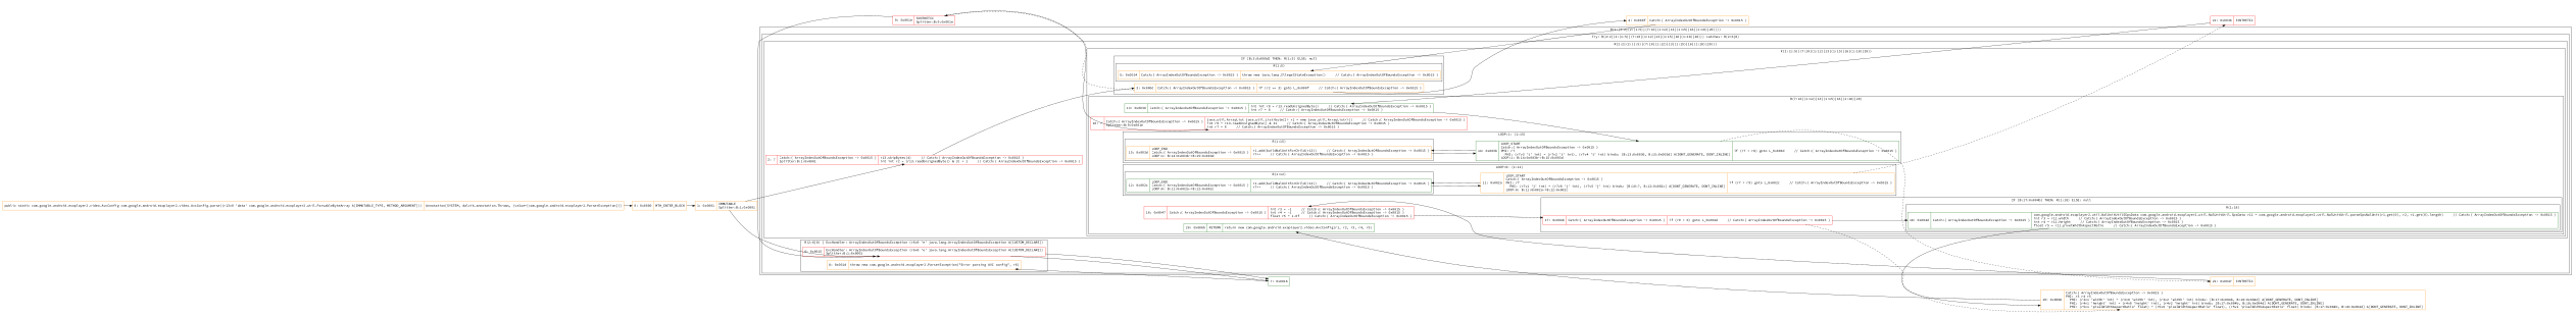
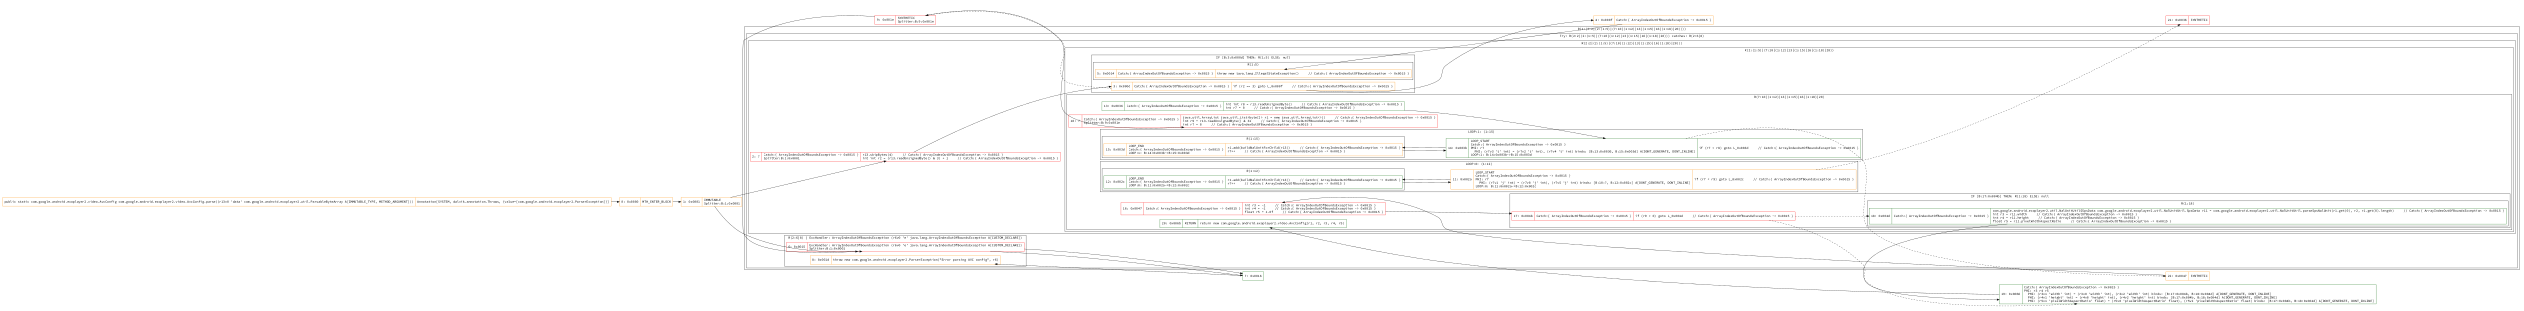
  digraph {
    fontname="Source Code Pro"
    rankdir=LR
    node [color=darkorange fontname="Source Code Pro" shape=record]
    edge [fontname="Source Code Pro"]
    n1 [label="{5\:\ 0x0014|Catch:\{ ArrayIndexOutOfBoundsException \-\> 0x0015 \}\l|throw new java.lang.IllegalStateException()     \/\/ Catch:\{ ArrayIndexOutOfBoundsException \-\> 0x0015 \}\l}"]
    n2 [label="{3\:\ 0x000d|Catch:\{ ArrayIndexOutOfBoundsException \-\> 0x0015 \}\l|if (r2 == 3) goto L_0x000f     \/\/ Catch:\{ ArrayIndexOutOfBoundsException \-\> 0x0015 \}\l}"]
    n3 [color=darkgreen label="{12\:\ 0x002c|LOOP_END\lCatch:\{ ArrayIndexOutOfBoundsException \-\> 0x0015 \}\lLOOP:0: B:11:0x002a\-\>B:12:0x002c\l|r1.add(buildNalUnitForChild(r13))     \/\/ Catch:\{ ArrayIndexOutOfBoundsException \-\> 0x0015 \}\lr7++     \/\/ Catch:\{ ArrayIndexOutOfBoundsException \-\> 0x0015 \}\l}"]
    n4 [label="{11\:\ 0x002a|LOOP_START\lCatch:\{ ArrayIndexOutOfBoundsException \-\> 0x0015 \}\lPHI: r7 \l  PHI: (r7v1 'j' int) = (r7v0 'j' int), (r7v5 'j' int) binds: [B:10:?, B:12:0x002c] A[DONT_GENERATE, DONT_INLINE]\lLOOP:0: B:11:0x002a\-\>B:12:0x002c\l|if (r7 \< r9) goto L_0x002c     \/\/ Catch:\{ ArrayIndexOutOfBoundsException \-\> 0x0015 \}\l}"]
    n5 [label="{15\:\ 0x003d|LOOP_END\lCatch:\{ ArrayIndexOutOfBoundsException \-\> 0x0015 \}\lLOOP:1: B:14:0x003b\-\>B:15:0x003d\l|r1.add(buildNalUnitForChild(r13))     \/\/ Catch:\{ ArrayIndexOutOfBoundsException \-\> 0x0015 \}\lr7++     \/\/ Catch:\{ ArrayIndexOutOfBoundsException \-\> 0x0015 \}\l}"]
    n6 [color=darkgreen label="{14\:\ 0x003b|LOOP_START\lCatch:\{ ArrayIndexOutOfBoundsException \-\> 0x0015 \}\lPHI: r7 \l  PHI: (r7v3 'j' int) = (r7v2 'j' int), (r7v4 'j' int) binds: [B:13:0x0036, B:15:0x003d] A[DONT_GENERATE, DONT_INLINE]\lLOOP:1: B:14:0x003b\-\>B:15:0x003d\l|if (r7 \< r8) goto L_0x003d     \/\/ Catch:\{ ArrayIndexOutOfBoundsException \-\> 0x0015 \}\l}"]
    n7 [color=darkgreen label="{18\:\ 0x004d|Catch:\{ ArrayIndexOutOfBoundsException \-\> 0x0015 \}\l|com.google.android.exoplayer2.util.NalUnitUtil$SpsData com.google.android.exoplayer2.util.NalUnitUtil.SpsData r11 = com.google.android.exoplayer2.util.NalUnitUtil.parseSpsNalUnit(r1.get(0), r2, r1.get(0).length)     \/\/ Catch:\{ ArrayIndexOutOfBoundsException \-\> 0x0015 \}\lint r3 = r11.width     \/\/ Catch:\{ ArrayIndexOutOfBoundsException \-\> 0x0015 \}\lint r4 = r11.height     \/\/ Catch:\{ ArrayIndexOutOfBoundsException \-\> 0x0015 \}\lfloat r5 = r11.pixelWidthAspectRatio     \/\/ Catch:\{ ArrayIndexOutOfBoundsException \-\> 0x0015 \}\l}"]
    n8 [color=red label="{17\:\ 0x004b|Catch:\{ ArrayIndexOutOfBoundsException \-\> 0x0015 \}\l|if (r9 \> 0) goto L_0x004d     \/\/ Catch:\{ ArrayIndexOutOfBoundsException \-\> 0x0015 \}\l}"]
    n9 [color=red label="{10\:\ ?|Catch:\{ ArrayIndexOutOfBoundsException \-\> 0x0015 \}\lSplitter:B:9:0x001e\l|java.util.ArrayList java.util.List\<byte[]\> r1 = new java.util.ArrayList\<\>()     \/\/ Catch:\{ ArrayIndexOutOfBoundsException \-\> 0x0015 \}\lint r9 = r13.readUnsignedByte() & 31     \/\/ Catch:\{ ArrayIndexOutOfBoundsException \-\> 0x0015 \}\lint r7 = 0     \/\/ Catch:\{ ArrayIndexOutOfBoundsException \-\> 0x0015 \}\l}"]
    n10 [color=darkgreen label="{13\:\ 0x0036|Catch:\{ ArrayIndexOutOfBoundsException \-\> 0x0015 \}\l|int int r8 = r13.readUnsignedByte()     \/\/ Catch:\{ ArrayIndexOutOfBoundsException \-\> 0x0015 \}\lint r7 = 0     \/\/ Catch:\{ ArrayIndexOutOfBoundsException \-\> 0x0015 \}\l}"]
    n11 [color=red label="{16\:\ 0x0047|Catch:\{ ArrayIndexOutOfBoundsException \-\> 0x0015 \}\l|int r3 = \-1     \/\/ Catch:\{ ArrayIndexOutOfBoundsException \-\> 0x0015 \}\lint r4 = \-1     \/\/ Catch:\{ ArrayIndexOutOfBoundsException \-\> 0x0015 \}\lfloat r5 = 1.0f     \/\/ Catch:\{ ArrayIndexOutOfBoundsException \-\> 0x0015 \}\l}"]
    n12 [color=darkgreen label="{20\:\ 0x006b|RETURN\l|return new com.google.android.exoplayer2.video.AvcConfig(r1, r2, r3, r4, r5)\l}"]
    n13 [color=red label="{2\:\ ?|Catch:\{ ArrayIndexOutOfBoundsException \-\> 0x0015 \}\lSplitter:B:1:0x0001\l|r13.skipBytes(4)     \/\/ Catch:\{ ArrayIndexOutOfBoundsException \-\> 0x0015 \}\lint int r2 = (r13.readUnsignedByte() & 3) + 1     \/\/ Catch:\{ ArrayIndexOutOfBoundsException \-\> 0x0015 \}\l}"]
    n14 [color=red label="{6\:\ 0x0015|ExcHandler: ArrayIndexOutOfBoundsException (r6v0 'e' java.lang.ArrayIndexOutOfBoundsException A[CUSTOM_DECLARE])\lSplitter:B:1:0x0001\l}"]
    n15 [label="{8\:\ 0x001d|throw new com.google.android.exoplayer2.ParserException(\"Error parsing AVC config\", r6)\l}"]
    n16 [label="{4\:\ 0x000f|Catch:\{ ArrayIndexOutOfBoundsException \-\> 0x0015 \}\l}"]
    n17 [color=red label="{9\:\ 0x001e|SYNTHETIC\lSplitter:B:9:0x001e\l}"]
    n18 [color=red label="{21\:\ 0x0036|SYNTHETIC\l}"]
    n19 [label="{22\:\ 0x0047|SYNTHETIC\l}"]
-   n20 [label="{19\:\ 0x0066|Catch:\{ ArrayIndexOutOfBoundsException \-\> 0x0015 \}\lPHI: r3 r4 r5 \l  PHI: (r3v1 'width' int) = (r3v0 'width' int), (r3v2 'width' int) binds: [B:17:0x004b, B:18:0x004d] A[DONT_GENERATE, DONT_INLINE]\l  PHI: (r4v1 'height' int) = (r4v0 'height' int), (r4v2 'height' int) binds: [B:17:0x004b, B:18:0x004d] A[DONT_GENERATE, DONT_INLINE]\l  PHI: (r5v1 'pixelWidthAspectRatio' float) = (r5v0 'pixelWidthAspectRatio' float), (r5v2 'pixelWidthAspectRatio' float) binds: [B:17:0x004b, B:18:0x004d] A[DONT_GENERATE, DONT_INLINE]\l}"]
+   n20 [color=darkgreen label="{19\:\ 0x0066|Catch:\{ ArrayIndexOutOfBoundsException \-\> 0x0015 \}\lPHI: r3 r4 r5 \l  PHI: (r3v1 'width' int) = (r3v0 'width' int), (r3v2 'width' int) binds: [B:17:0x004b, B:18:0x004d] A[DONT_GENERATE, DONT_INLINE]\l  PHI: (r4v1 'height' int) = (r4v0 'height' int), (r4v2 'height' int) binds: [B:17:0x004b, B:18:0x004d] A[DONT_GENERATE, DONT_INLINE]\l  PHI: (r5v1 'pixelWidthAspectRatio' float) = (r5v0 'pixelWidthAspectRatio' float), (r5v2 'pixelWidthAspectRatio' float) binds: [B:17:0x004b, B:18:0x004d] A[DONT_GENERATE, DONT_INLINE]\l}"]
    n21 [color=darkgreen label="{7\:\ 0x0016}"]
    n22 [label="{0\:\ 0x0000|MTH_ENTER_BLOCK\l}"]
    n23 [label="{1\:\ 0x0001|IMMUTABLE\lSplitter:B:1:0x0001\l}"]
    n24 [label="{public static com.google.android.exoplayer2.video.AvcConfig com.google.android.exoplayer2.video.AvcConfig.parse((r13v0 'data' com.google.android.exoplayer2.util.ParsableByteArray A[IMMUTABLE_TYPE, METHOD_ARGUMENT]))  | Annotation[SYSTEM, dalvik.annotation.Throws, \{value=[com.google.android.exoplayer2.ParserException]\}]\l}"]
    subgraph cluster_1 {
      label="R(1:(2:2|(2:(1:5)|(7:10|(1:12)|13|(1:15)|16|(1:18)|20))))"
      subgraph cluster_2 {
        label="Try: R(2:2|(2:(1:5)|(7:10|(1:12)|13|(1:15)|16|(1:18)|20))) catches: R(2:6|8)"
        subgraph cluster_3 {
          label="R(2:2|(2:(1:5)|(7:10|(1:12)|13|(1:15)|16|(1:18)|20)))"
          n13
          subgraph cluster_4 {
            label="R(2:(1:5)|(7:10|(1:12)|13|(1:15)|16|(1:18)|20))"
            subgraph cluster_5 {
              label="IF [B:3:0x000d] THEN: R(1:5) ELSE: null"
              n2
              subgraph cluster_6 {
                label="R(1:5)"
                n1
              }
            }
            subgraph cluster_7 {
              label="R(7:10|(1:12)|13|(1:15)|16|(1:18)|20)"
              n9
              n10
              n11
              n12
              subgraph cluster_8 {
                label="LOOP:0: (1:12)"
                n4
                subgraph cluster_9 {
                  label="R(1:12)"
                  n3
                }
              }
              subgraph cluster_10 {
                label="LOOP:1: (1:15)"
                n6
                subgraph cluster_11 {
                  label="R(1:15)"
                  n5
                }
              }
              subgraph cluster_12 {
                label="IF [B:17:0x004b] THEN: R(1:18) ELSE: null"
                n8
                subgraph cluster_13 {
                  label="R(1:18)"
                  n7
                }
              }
            }
          }
        }
        subgraph cluster_14 {
          label="R(2:6|8) | ExcHandler: ArrayIndexOutOfBoundsException (r6v0 'e' java.lang.ArrayIndexOutOfBoundsException A[CUSTOM_DECLARE])\l"
          n14
          n15
        }
      }
    }
    subgraph cluster_15 {
      label="R(2:6|8) | ExcHandler: ArrayIndexOutOfBoundsException (r6v0 'e' java.lang.ArrayIndexOutOfBoundsException A[CUSTOM_DECLARE])\l"
    }
    n2 -> n16
    n2 -> n17 [style=dashed]
    n3 -> n4
    n4 -> n3
    n4 -> n18 [style=dashed]
    n5 -> n6
    n6 -> n5
    n6 -> n19 [style=dashed]
    n7 -> n20
-   n8 -> n7
+   n8 -> n7 [style=dashed]
    n8 -> n20 [style=dashed]
    n10 -> n6
    n11 -> n8
    n13 -> n2
    n14 -> n21
    n14 -> n21
    n16 -> n1
    n17 -> n9
    n17 -> n14
-   n18 -> n10
    n19 -> n11
    n20 -> n12
    n21 -> n15
    n22 -> n23
    n23 -> n13
    n23 -> n14
    n24 -> n22
  }
